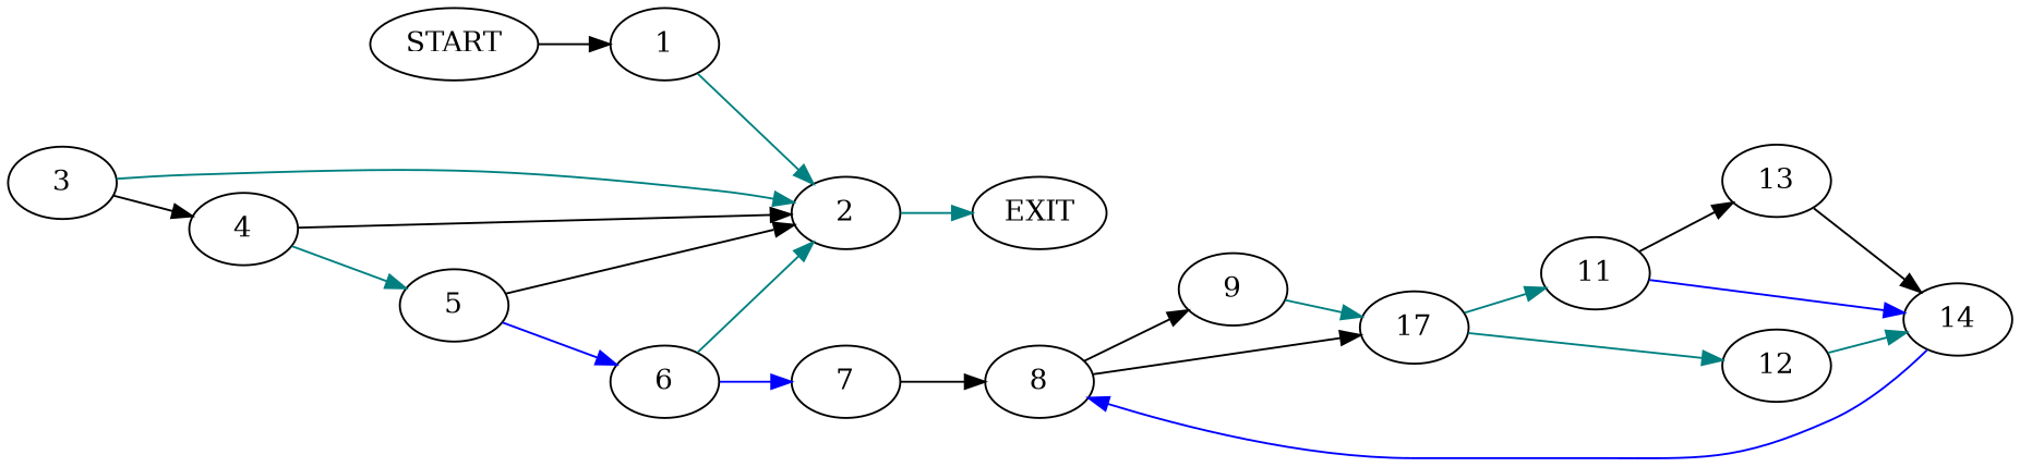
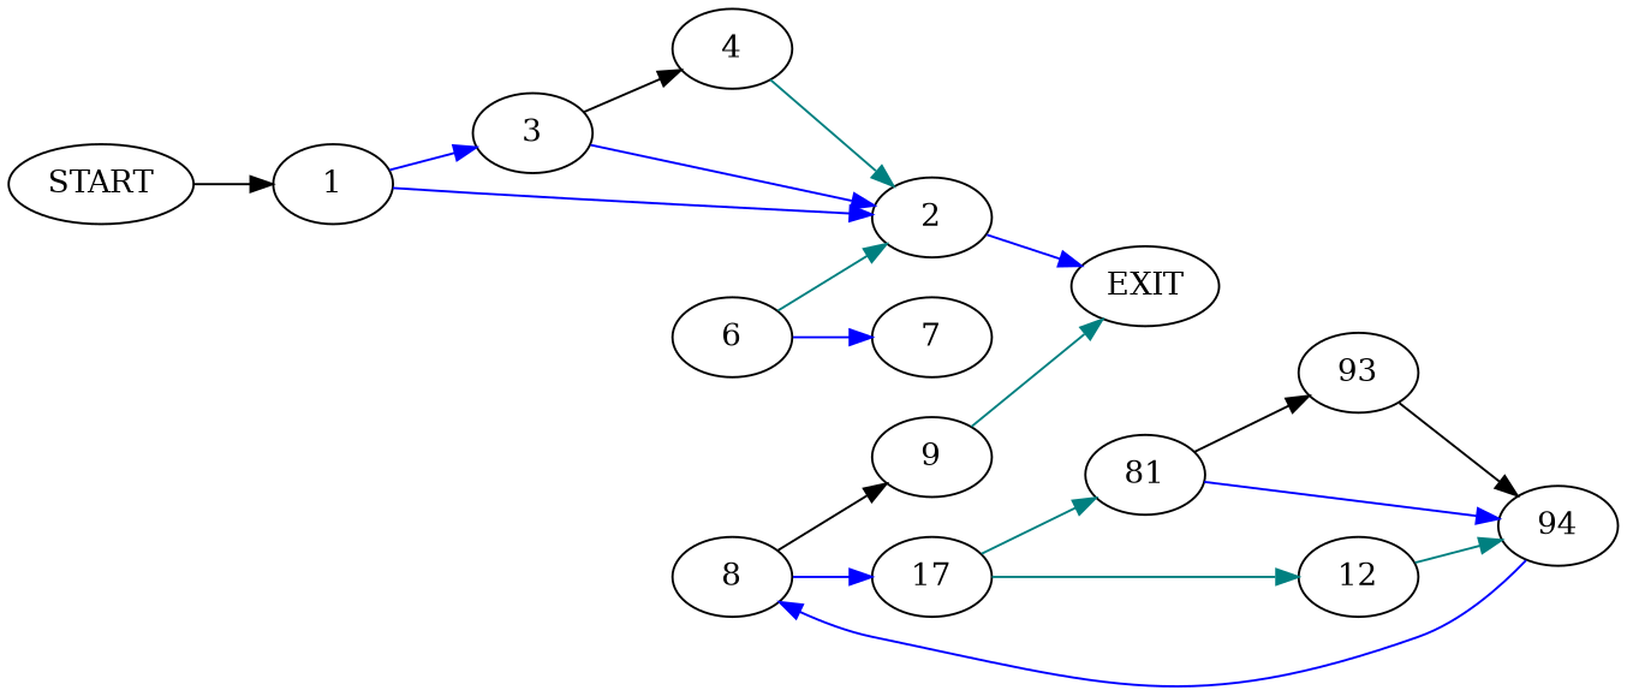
  digraph {
    rankdir=LR
    edge [color=teal]
    n1 [label=START]
    1
    2
    3
    n5 [label=EXIT]
    4
-   5
    6
    7
    8
    9
    n12 [label=17]
-   11
+   11 [label=81]
    12
-   13
-   14
+   13 [label=93]
+   14 [label=94]
    n1 -> 1 [color=black]
-   1 -> 2
-   2 -> n5
-   3 -> 2
+   1 -> 2 [color=blue]
+   1 -> 3 [color=blue]
+   2 -> n5 [color=blue]
+   3 -> 2 [color=blue]
    3 -> 4 [color=black]
-   4 -> 2 [color=black]
-   4 -> 5
-   5 -> 2 [color=black]
-   5 -> 6 [color=blue]
+   4 -> 2
    6 -> 2
    6 -> 7 [color=blue]
-   7 -> 8 [color=black]
    8 -> 9 [color=black]
-   8 -> n12 [color=black]
-   9 -> n12
+   8 -> n12 [color=blue]
+   9 -> n5
    n12 -> 11
    n12 -> 12
    11 -> 13 [color=black]
    11 -> 14 [color=blue]
    12 -> 14
    13 -> 14 [color=black]
    14 -> 8 [color=blue]
  }
